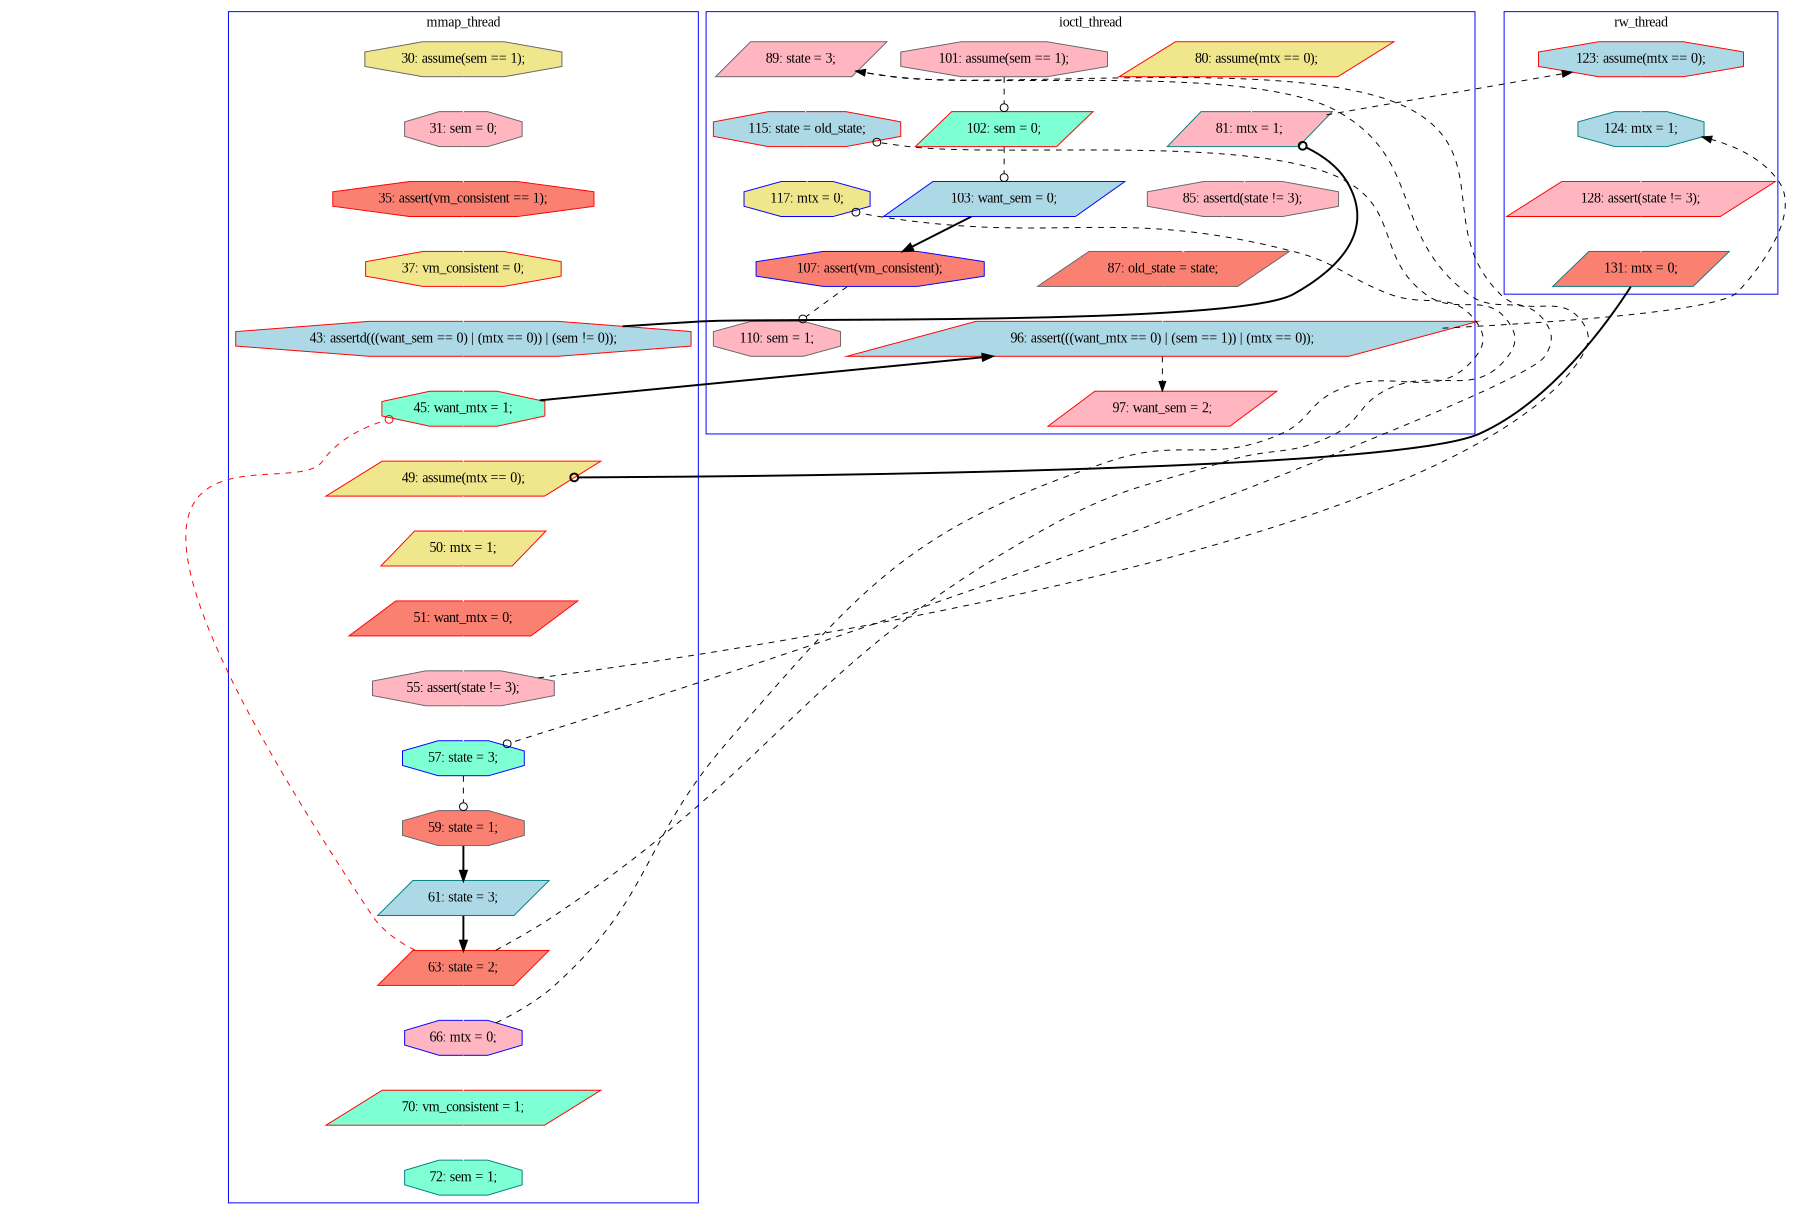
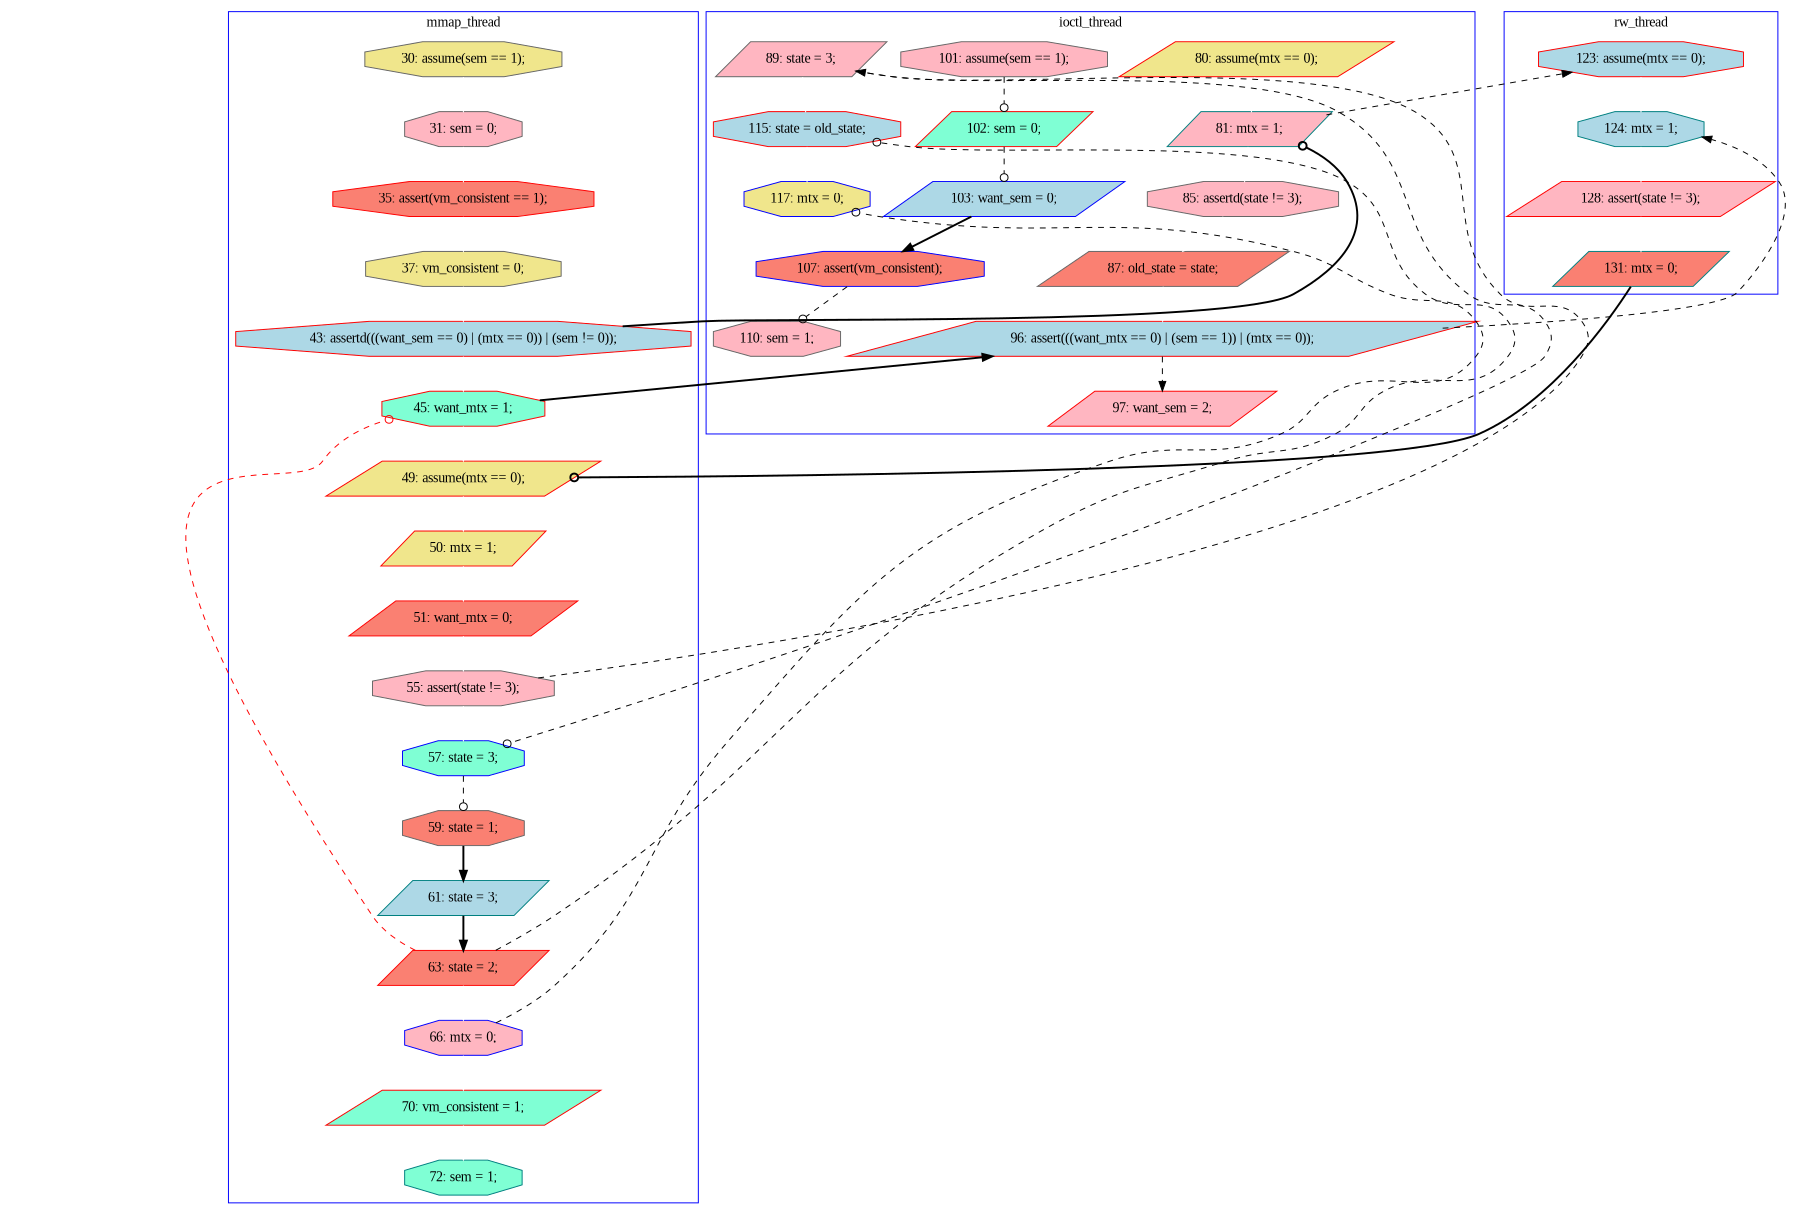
  digraph {
    fontname="Liberation Serif"
    node [color=red fillcolor=lightpink fontname="Liberation Serif" shape=octagon style=filled]
    edge [color=white fontname="Liberation Serif" style=solid]
    n1 [label="128: assert(state != 3);" shape=parallelogram]
    n2 [color=teal fillcolor=salmon label="131: mtx = 0;" shape=parallelogram]
    n3 [fillcolor=lightblue label="123: assume(mtx == 0);"]
    n4 [color=teal fillcolor=lightblue label="124: mtx = 1;"]
    n5 [fillcolor=khaki label="80: assume(mtx == 0);" shape=parallelogram]
    n6 [color=teal label="81: mtx = 1;" shape=parallelogram]
    n7 [fillcolor=lightblue label="115: state = old_state;"]
    n8 [color=blue fillcolor=khaki label="117: mtx = 0;"]
    n9 [color=blue fillcolor=salmon label="107: assert(vm_consistent);"]
    n10 [color=gray40 label="110: sem = 1;"]
    n11 [fillcolor=lightblue label="96: assert(((want_mtx == 0) | (sem == 1)) | (mtx == 0));" shape=parallelogram]
    n12 [color=gray40 label="101: assume(sem == 1);"]
    n13 [fillcolor=aquamarine label="102: sem = 0;" shape=parallelogram]
    n14 [color=blue fillcolor=lightblue label="103: want_sem = 0;" shape=parallelogram]
    n15 [color=gray40 label="85: assertd(state != 3);"]
    n16 [color=gray40 label="89: state = 3;" shape=parallelogram]
    n17 [label="97: want_sem = 2;" shape=parallelogram]
    n18 [color=gray40 fillcolor=salmon label="87: old_state = state;" shape=parallelogram]
    n19 [fillcolor=salmon label="35: assert(vm_consistent == 1);"]
-   n20 [fillcolor=khaki label="37: vm_consistent = 0;"]
+   n20 [color=gray40 fillcolor=khaki label="37: vm_consistent = 0;"]
    n21 [color=gray40 label="31: sem = 0;"]
    n22 [color=teal fillcolor=lightblue label="61: state = 3;" shape=parallelogram]
    n23 [fillcolor=salmon label="63: state = 2;" shape=parallelogram]
    n24 [fillcolor=aquamarine label="45: want_mtx = 1;"]
    n25 [color=blue fillcolor=aquamarine label="57: state = 3;"]
    n26 [color=gray40 fillcolor=salmon label="59: state = 1;"]
    n27 [fillcolor=khaki label="49: assume(mtx == 0);" shape=parallelogram]
    n28 [fillcolor=khaki label="50: mtx = 1;" shape=parallelogram]
    n29 [fillcolor=salmon label="51: want_mtx = 0;" shape=parallelogram]
    n30 [fillcolor=lightblue label="43: assertd(((want_sem == 0) | (mtx == 0)) | (sem != 0));"]
    n31 [color=gray40 label="55: assert(state != 3);"]
    n32 [color=blue label="66: mtx = 0;"]
    n33 [fillcolor=aquamarine label="70: vm_consistent = 1;" shape=parallelogram]
    n34 [color=gray40 fillcolor=khaki label="30: assume(sem == 1);"]
    n35 [color=teal fillcolor=aquamarine label="72: sem = 1;"]
    subgraph cluster_1 {
      color=blue
      label=rw_thread
      n1
      n2
      n3
      n4
    }
    subgraph cluster_2 {
      color=blue
      label=ioctl_thread
      n5
      n6
      n7
      n8
      n9
      n10
      n11
      n12
      n13
      n14
      n15
      n16
      n17
      n18
    }
    subgraph cluster_3 {
      color=blue
      label=mmap_thread
      n19
      n20
      n21
      n22
      n23
      n24
      n25
      n26
      n27
      n28
      n29
      n30
      n31
      n32
      n33
      n34
      n35
    }
    n1 -> n2
    n2 -> n27 [arrowhead=odot color=black constraint=false style=bold]
    n3 -> n4
    n4 -> n1
    n5 -> n6
    n6 -> n3 [arrowhead=normal color=black constraint=false style=dashed]
    n6 -> n15
    n7 -> n8
    n9 -> n10 [arrowhead=odot color=black style=dashed]
    n11 -> n4 [arrowhead=normal color=black constraint=false style=dashed]
    n11 -> n17 [arrowhead=normal color=black style=dashed]
    n12 -> n13 [arrowhead=odot color=black style=dashed]
    n13 -> n14 [arrowhead=odot color=black style=dashed]
    n14 -> n9 [arrowhead=normal color=black style=bold]
    n15 -> n18
    n16 -> n7
    n16 -> n25 [arrowhead=odot color=black constraint=false style=dashed]
    n18 -> n11
    n19 -> n20
    n20 -> n30
    n21 -> n19
    n22 -> n23 [arrowhead=normal color=black style=bold]
    n23 -> n7 [arrowhead=odot color=black constraint=false style=dashed]
    n23 -> n24 [arrowhead=odot color=red constraint=false style=dashed]
    n23 -> n32
    n24 -> n11 [arrowhead=normal color=black constraint=false style=bold]
    n24 -> n27
    n25 -> n26 [arrowhead=odot color=black style=dashed]
    n26 -> n22 [arrowhead=normal color=black style=bold]
    n27 -> n28
    n28 -> n29
    n29 -> n31
    n30 -> n6 [arrowhead=odot color=black constraint=false style=bold]
    n30 -> n24
    n31 -> n16 [arrowhead=normal color=black constraint=false style=dashed]
    n31 -> n25
    n32 -> n8 [arrowhead=odot color=black constraint=false style=dashed]
    n32 -> n33
    n33 -> n35
    n34 -> n21
  }
